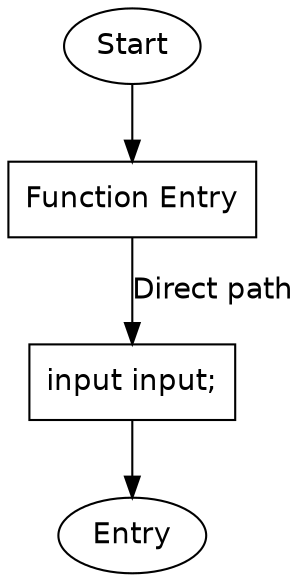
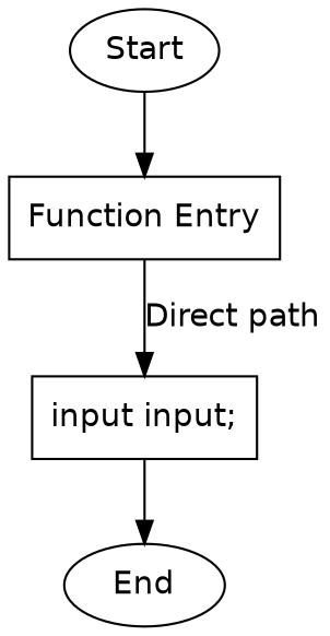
  digraph {
    fontname="DejaVu Sans"
    rankdir=TB
    node [fontname="DejaVu Sans" shape=ellipse]
    edge [fontname="DejaVu Sans"]
    n1 [label=Start]
    n2 [label="Function Entry" shape=box]
    n3 [label="input input;" shape=box]
-   n4 [label=Entry]
+   n4 [label=End]
    n1 -> n2
    n2 -> n3 [label="Direct path"]
    n3 -> n4
  }
